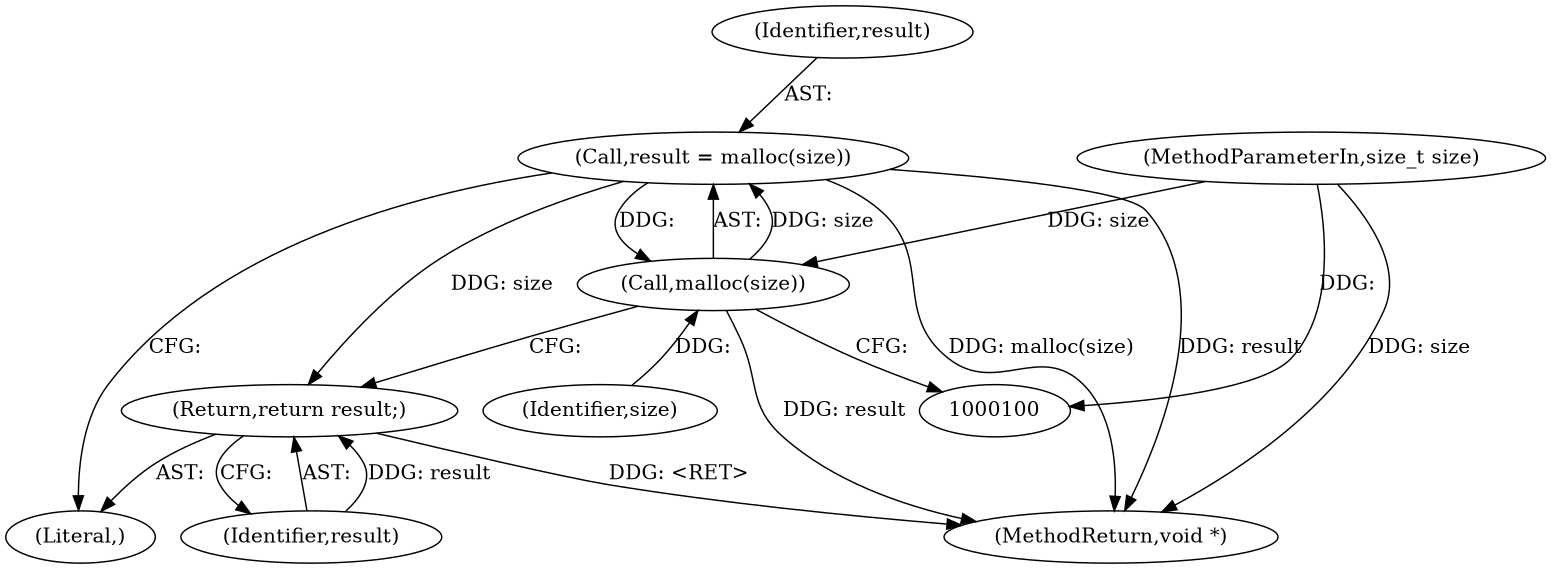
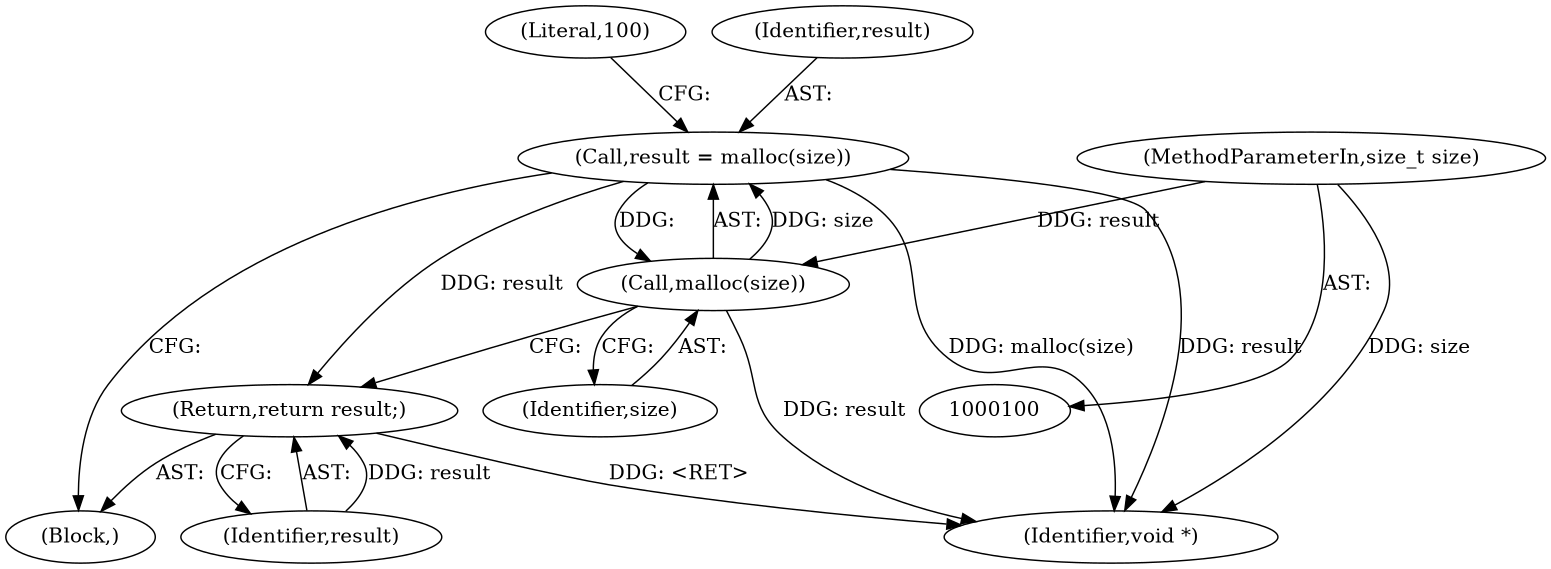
  digraph {
    n1 [label="(Call,result = malloc(size))"]
    n2 [label="(Call,malloc(size))"]
    n3 [label="(Return,return result;)"]
-   n4 [label="(Literal,)"]
-   n5 [label="(MethodReturn,void *)"]
+   n4 [label="(Block,)"]
+   n5 [label="(Identifier,void *)"]
    n6 [label="(Identifier,size)"]
    n7 [label="(Identifier,result)"]
    n8 [label="(MethodParameterIn,size_t size)"]
    1000100
+   n10 [label="(Literal,100)"]
    n11 [label="(Identifier,result)"]
    n1 -> n2 [label="DDG: "]
-   n1 -> n3 [label="DDG: size"]
+   n1 -> n3 [label="DDG: result"]
    n1 -> n4 [label="CFG: "]
    n1 -> n5 [label="DDG: malloc(size)"]
    n1 -> n5 [label="DDG: result"]
    n2 -> n1 [label="AST: "]
    n2 -> n1 [label="DDG: size"]
    n2 -> n3 [label="CFG: "]
    n2 -> n5 [label="DDG: result"]
-   n2 -> 1000100 [label="CFG: "]
+   n2 -> n6 [label="CFG: "]
    n3 -> n4 [label="AST: "]
    n3 -> n5 [label="DDG: <RET>"]
    n3 -> n7 [label="CFG: "]
-   n6 -> n2 [label="DDG: "]
+   n6 -> n2 [label="AST: "]
    n7 -> n3 [label="AST: "]
    n7 -> n3 [label="DDG: result"]
-   n8 -> n2 [label="DDG: size"]
+   n8 -> n2 [label="DDG: result"]
    n8 -> n5 [label="DDG: size"]
-   n8 -> 1000100 [label="DDG: "]
+   n8 -> 1000100 [label="AST: "]
+   n10 -> n1 [label="CFG: "]
    n11 -> n1 [label="AST: "]
  }
